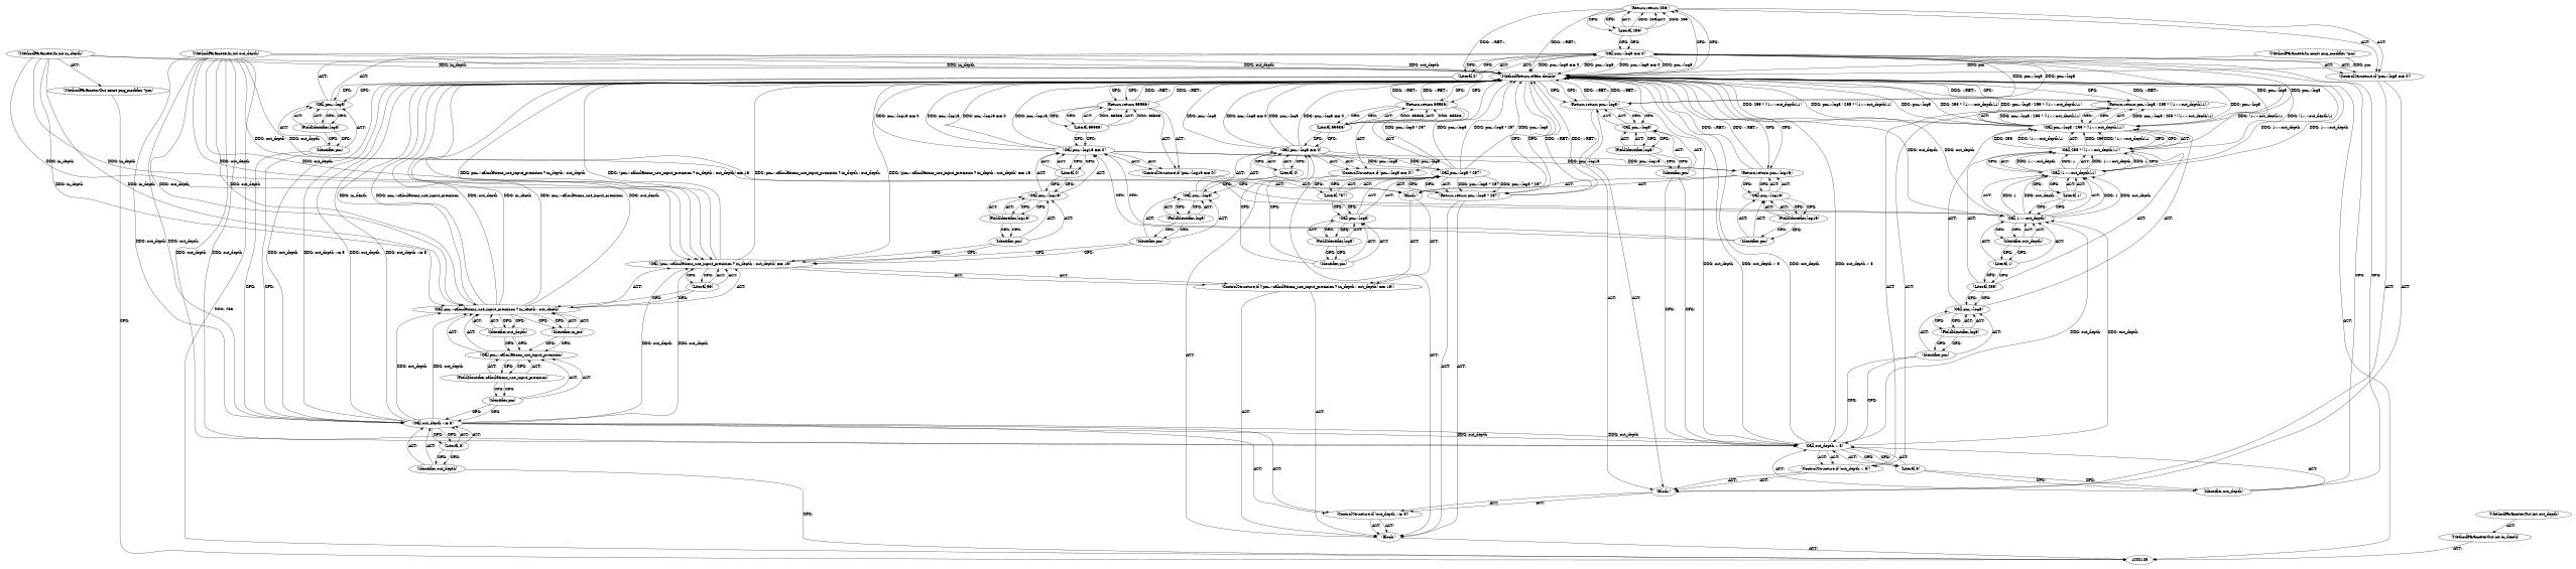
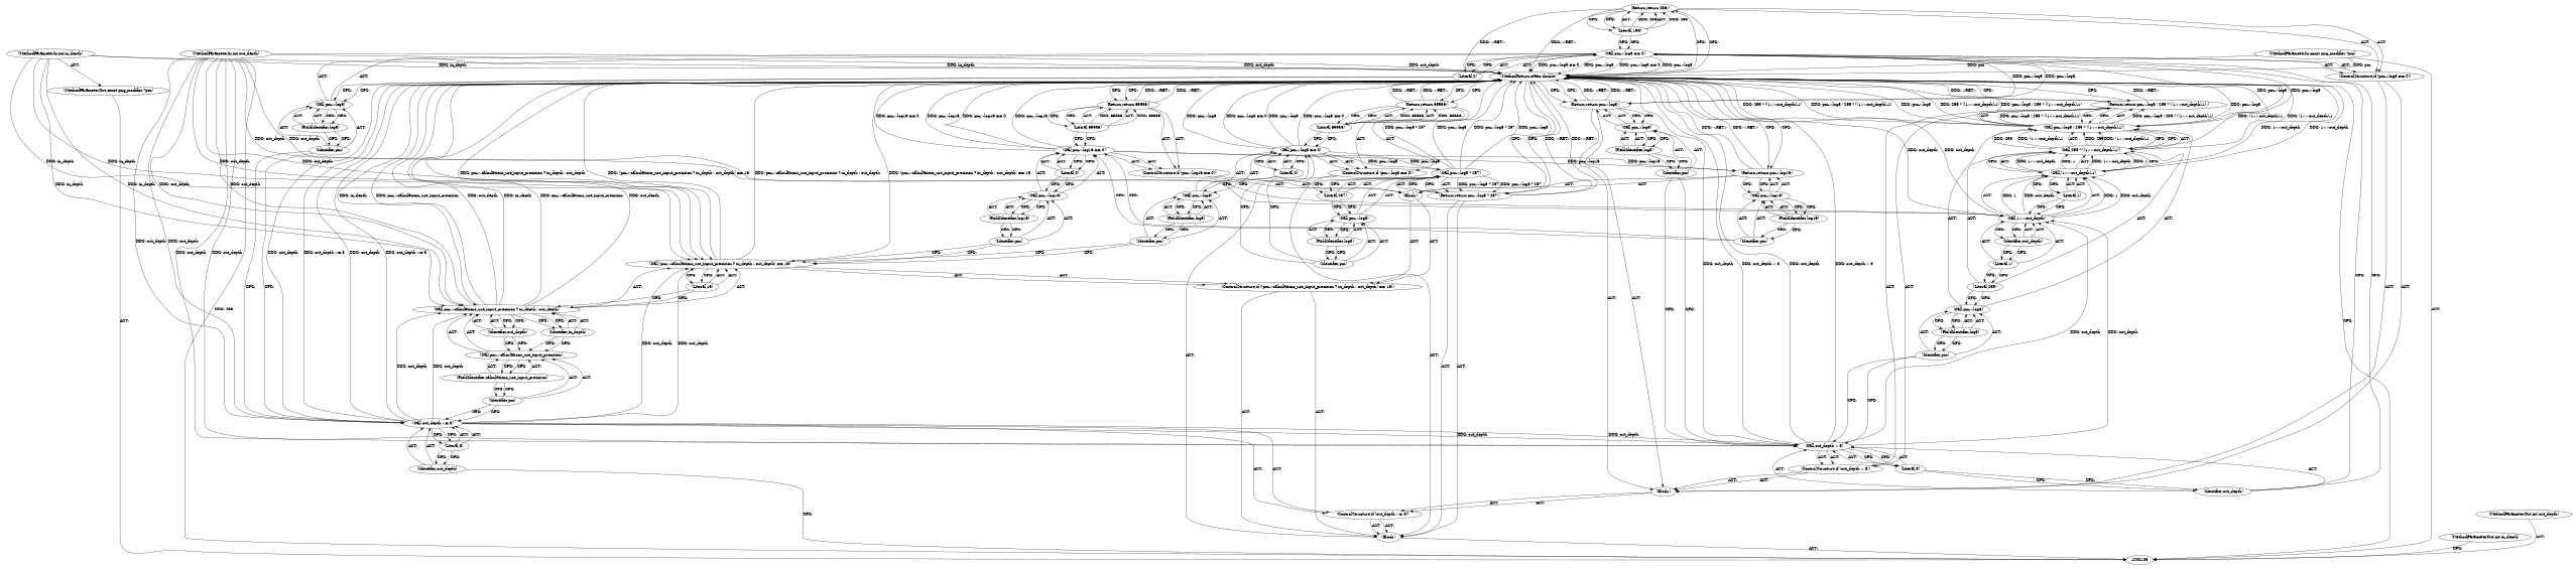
  digraph {
    n1 [label="(Return,return 256;)"]
-   n2 [label="(Literal,256)"]
+   n2 [label="(Literal,156)"]
    n3 [label="(MethodReturn,static double)"]
    n4 [label="(ControlStructure,if (pm->log8 == 0))"]
    n5 [label="(Call,pm->log8 == 0)"]
    n6 [label="(Return,return pm->log8 / 255 * ((1<<out_depth)-1);)"]
    n7 [label="(Return,return pm->log8;)"]
    n8 [label="(Return,return 65536;)"]
    n9 [label="(Return,return pm->log16;)"]
    n10 [label="(Return,return 65536;)"]
    n11 [label="(Return,return pm->log8 * 257;)"]
    1000103
    n13 [label="(Block,)"]
    n14 [label="(Call,pm->log8 / 255 * ((1<<out_depth)-1))"]
    n15 [label="(Literal,0)"]
    n16 [label="(ControlStructure,if (out_depth < 8))"]
    n17 [label="(ControlStructure,if (out_depth <= 8))"]
    n18 [label="(Literal,8)"]
    n19 [label="(Call,out_depth < 8)"]
    n20 [label="(Identifier,out_depth)"]
    n21 [label="(Call,1<<out_depth)"]
    n22 [label="(Call,(1<<out_depth)-1)"]
    n23 [label="(Identifier,out_depth)"]
    n24 [label="(Call,255 * ((1<<out_depth)-1))"]
    n25 [label="(FieldIdentifier,log8)"]
    n26 [label="(Call,pm->log8)"]
    n27 [label="(Identifier,pm)"]
    n28 [label="(Literal,1)"]
    n29 [label="(Literal,255)"]
    n30 [label="(Literal,1)"]
    n31 [label="(Call,pm->log8)"]
    n32 [label="(FieldIdentifier,log8)"]
    n33 [label="(Identifier,pm)"]
    n34 [label="(ControlStructure,if ((pm->calculations_use_input_precision ? in_depth : out_depth) == 16))"]
    n35 [label="(Block,)"]
    n36 [label="(FieldIdentifier,calculations_use_input_precision)"]
    n37 [label="(Call,pm->calculations_use_input_precision)"]
    n38 [label="(Identifier,pm)"]
    n39 [label="(Call,pm->calculations_use_input_precision ? in_depth : out_depth)"]
    n40 [label="(Call,out_depth <= 8)"]
-   n41 [label="(Identifier,in_int)"]
+   n41 [label="(Identifier,in_depth)"]
    n42 [label="(Call,(pm->calculations_use_input_precision ? in_depth : out_depth) == 16)"]
    n43 [label="(Identifier,out_depth)"]
-   n44 [label="(Literal,56)"]
+   n44 [label="(Literal,16)"]
    n45 [label="(Literal,8)"]
    n46 [label="(Block,)"]
    n47 [label="(ControlStructure,if (pm->log16 == 0))"]
    n48 [label="(Literal,65536)"]
    n49 [label="(Call,pm->log16)"]
    n50 [label="(ControlStructure,if (pm->log8 == 0))"]
    n51 [label="(Literal,65536)"]
    n52 [label="(Call,pm->log8 * 257)"]
    n53 [label="(MethodParameterIn,const png_modifier *pm)"]
    n54 [label="(MethodParameterOut,const png_modifier *pm)"]
    n55 [label="(MethodParameterIn,int in_depth)"]
    n56 [label="(MethodParameterOut,int in_depth)"]
    n57 [label="(MethodParameterIn,int out_depth)"]
    n58 [label="(MethodParameterOut,int out_depth)"]
    n59 [label="(Literal,0)"]
    n60 [label="(Call,pm->log16 == 0)"]
    n61 [label="(Call,pm->log16)"]
    n62 [label="(FieldIdentifier,log16)"]
    n63 [label="(Identifier,pm)"]
    n64 [label="(FieldIdentifier,log16)"]
    n65 [label="(Identifier,pm)"]
    n66 [label="(Literal,0)"]
    n67 [label="(Call,pm->log8 == 0)"]
    n68 [label="(Call,pm->log8)"]
    n69 [label="(FieldIdentifier,log8)"]
-   n70 [label="(Literal,757)"]
+   n70 [label="(Literal,257)"]
    n71 [label="(Identifier,pm)"]
    n72 [label="(FieldIdentifier,log8)"]
    n73 [label="(Call,pm->log8)"]
    n74 [label="(Identifier,pm)"]
    n75 [label="(Identifier,out_depth)"]
    n76 [label="(Call,pm->log8)"]
    n77 [label="(FieldIdentifier,log8)"]
    n78 [label="(Identifier,pm)"]
    n1 -> n2 [label="CFG: "]
    n1 -> n2 [label="CFG: "]
    n1 -> n3 [label="DDG: <RET>"]
    n1 -> n3 [label="DDG: <RET>"]
    n1 -> n4 [label="AST: "]
    n1 -> n4 [label="AST: "]
    n2 -> n1 [label="AST: "]
    n2 -> n1 [label="DDG: 256"]
    n2 -> n1 [label="AST: "]
    n2 -> n1 [label="DDG: 256"]
    n2 -> n5 [label="CFG: "]
    n2 -> n5 [label="CFG: "]
    n3 -> n1 [label="CFG: "]
    n3 -> n1 [label="CFG: "]
    n3 -> n6 [label="CFG: "]
    n3 -> n6 [label="CFG: "]
    n3 -> n7 [label="CFG: "]
    n3 -> n7 [label="CFG: "]
    n3 -> n8 [label="CFG: "]
    n3 -> n8 [label="CFG: "]
    n3 -> n9 [label="CFG: "]
    n3 -> n9 [label="CFG: "]
    n3 -> n10 [label="CFG: "]
    n3 -> n10 [label="CFG: "]
    n3 -> n11 [label="CFG: "]
    n3 -> n11 [label="CFG: "]
-   n3 -> 1000103 [label="AST: "]
+   n3 -> 1000103 [label="CFG: "]
    n4 -> n13 [label="AST: "]
    n4 -> n13 [label="AST: "]
    n5 -> n3 [label="DDG: pm->log8 == 0"]
    n5 -> n3 [label="DDG: pm->log8"]
    n5 -> n3 [label="DDG: pm->log8 == 0"]
    n5 -> n3 [label="DDG: pm->log8"]
    n5 -> n4 [label="AST: "]
    n5 -> n4 [label="AST: "]
    n5 -> n7 [label="DDG: pm->log8"]
    n5 -> n7 [label="DDG: pm->log8"]
    n5 -> n14 [label="DDG: pm->log8"]
    n5 -> n14 [label="DDG: pm->log8"]
    n5 -> n15 [label="CFG: "]
    n5 -> n15 [label="CFG: "]
    n6 -> n3 [label="DDG: <RET>"]
    n6 -> n3 [label="DDG: <RET>"]
    n6 -> n14 [label="CFG: "]
    n6 -> n14 [label="CFG: "]
    n6 -> n16 [label="AST: "]
    n6 -> n16 [label="AST: "]
    n7 -> n3 [label="DDG: <RET>"]
    n7 -> n3 [label="DDG: <RET>"]
    n7 -> n13 [label="AST: "]
    n7 -> n13 [label="AST: "]
    n7 -> n31 [label="CFG: "]
    n7 -> n31 [label="CFG: "]
    n8 -> n3 [label="DDG: <RET>"]
    n8 -> n3 [label="DDG: <RET>"]
    n8 -> n47 [label="AST: "]
    n8 -> n47 [label="AST: "]
    n8 -> n48 [label="CFG: "]
    n8 -> n48 [label="CFG: "]
    n9 -> n3 [label="DDG: <RET>"]
    n9 -> n3 [label="DDG: <RET>"]
    n9 -> n46 [label="AST: "]
    n9 -> n46 [label="AST: "]
    n9 -> n49 [label="CFG: "]
    n9 -> n49 [label="CFG: "]
    n10 -> n3 [label="DDG: <RET>"]
    n10 -> n3 [label="DDG: <RET>"]
    n10 -> n50 [label="AST: "]
    n10 -> n50 [label="AST: "]
    n10 -> n51 [label="CFG: "]
    n10 -> n51 [label="CFG: "]
    n11 -> n3 [label="DDG: <RET>"]
    n11 -> n3 [label="DDG: <RET>"]
    n11 -> n35 [label="AST: "]
    n11 -> n35 [label="AST: "]
    n11 -> n52 [label="CFG: "]
    n11 -> n52 [label="CFG: "]
    n13 -> n17 [label="AST: "]
    n13 -> n17 [label="AST: "]
    n14 -> n3 [label="DDG: 255 * ((1<<out_depth)-1)"]
    n14 -> n3 [label="DDG: pm->log8 / 255 * ((1<<out_depth)-1)"]
    n14 -> n3 [label="DDG: pm->log8"]
    n14 -> n3 [label="DDG: 255 * ((1<<out_depth)-1)"]
    n14 -> n3 [label="DDG: pm->log8 / 255 * ((1<<out_depth)-1)"]
    n14 -> n3 [label="DDG: pm->log8"]
    n14 -> n6 [label="AST: "]
    n14 -> n6 [label="DDG: pm->log8 / 255 * ((1<<out_depth)-1)"]
    n14 -> n6 [label="AST: "]
    n14 -> n6 [label="DDG: pm->log8 / 255 * ((1<<out_depth)-1)"]
    n14 -> n24 [label="CFG: "]
    n14 -> n24 [label="CFG: "]
    n15 -> n5 [label="AST: "]
    n15 -> n5 [label="AST: "]
    n15 -> n76 [label="CFG: "]
    n15 -> n76 [label="CFG: "]
    n16 -> n13 [label="AST: "]
    n16 -> n13 [label="AST: "]
    n17 -> n35 [label="AST: "]
    n17 -> n35 [label="AST: "]
    n18 -> n19 [label="AST: "]
    n18 -> n19 [label="AST: "]
    n18 -> n20 [label="CFG: "]
    n18 -> n20 [label="CFG: "]
    n19 -> n3 [label="DDG: out_depth"]
    n19 -> n3 [label="DDG: out_depth < 8"]
    n19 -> n3 [label="DDG: out_depth"]
    n19 -> n3 [label="DDG: out_depth < 8"]
    n19 -> n16 [label="AST: "]
    n19 -> n16 [label="AST: "]
    n19 -> n18 [label="CFG: "]
    n19 -> n18 [label="CFG: "]
    n19 -> n21 [label="DDG: out_depth"]
    n19 -> n21 [label="DDG: out_depth"]
    n20 -> n5 [label="CFG: "]
    n20 -> n5 [label="CFG: "]
    n20 -> n19 [label="AST: "]
    n20 -> n19 [label="AST: "]
    n21 -> n3 [label="DDG: out_depth"]
    n21 -> n3 [label="DDG: out_depth"]
    n21 -> n22 [label="AST: "]
    n21 -> n22 [label="DDG: 1"]
    n21 -> n22 [label="DDG: out_depth"]
    n21 -> n22 [label="AST: "]
    n21 -> n22 [label="DDG: 1"]
    n21 -> n22 [label="DDG: out_depth"]
    n21 -> n23 [label="CFG: "]
    n21 -> n23 [label="CFG: "]
    n22 -> n3 [label="DDG: 1<<out_depth"]
    n22 -> n3 [label="DDG: 1<<out_depth"]
    n22 -> n24 [label="AST: "]
    n22 -> n24 [label="DDG: 1<<out_depth"]
    n22 -> n24 [label="DDG: 1"]
    n22 -> n24 [label="AST: "]
    n22 -> n24 [label="DDG: 1<<out_depth"]
    n22 -> n24 [label="DDG: 1"]
    n22 -> n28 [label="CFG: "]
    n22 -> n28 [label="CFG: "]
    n23 -> n21 [label="AST: "]
    n23 -> n21 [label="AST: "]
    n23 -> n30 [label="CFG: "]
    n23 -> n30 [label="CFG: "]
    n24 -> n3 [label="DDG: (1<<out_depth)-1"]
    n24 -> n3 [label="DDG: (1<<out_depth)-1"]
    n24 -> n14 [label="AST: "]
    n24 -> n14 [label="DDG: 255"]
    n24 -> n14 [label="DDG: (1<<out_depth)-1"]
    n24 -> n14 [label="AST: "]
    n24 -> n14 [label="DDG: 255"]
    n24 -> n14 [label="DDG: (1<<out_depth)-1"]
    n24 -> n22 [label="CFG: "]
    n24 -> n22 [label="CFG: "]
    n25 -> n26 [label="AST: "]
    n25 -> n26 [label="AST: "]
    n25 -> n27 [label="CFG: "]
    n25 -> n27 [label="CFG: "]
    n26 -> n14 [label="AST: "]
    n26 -> n14 [label="AST: "]
    n26 -> n25 [label="CFG: "]
    n26 -> n25 [label="CFG: "]
    n27 -> n19 [label="CFG: "]
    n27 -> n19 [label="CFG: "]
    n27 -> n26 [label="AST: "]
    n27 -> n26 [label="AST: "]
    n28 -> n21 [label="CFG: "]
    n28 -> n21 [label="CFG: "]
    n28 -> n22 [label="AST: "]
    n28 -> n22 [label="AST: "]
    n29 -> n24 [label="AST: "]
    n29 -> n24 [label="AST: "]
    n29 -> n26 [label="CFG: "]
    n29 -> n26 [label="CFG: "]
    n30 -> n21 [label="AST: "]
    n30 -> n21 [label="AST: "]
    n30 -> n29 [label="CFG: "]
    n30 -> n29 [label="CFG: "]
    n31 -> n7 [label="AST: "]
    n31 -> n7 [label="AST: "]
    n31 -> n32 [label="CFG: "]
    n31 -> n32 [label="CFG: "]
    n32 -> n31 [label="AST: "]
    n32 -> n31 [label="AST: "]
    n32 -> n33 [label="CFG: "]
    n32 -> n33 [label="CFG: "]
    n33 -> n19 [label="CFG: "]
    n33 -> n19 [label="CFG: "]
    n33 -> n31 [label="AST: "]
    n33 -> n31 [label="AST: "]
    n34 -> n35 [label="AST: "]
    n34 -> n35 [label="AST: "]
    n35 -> 1000103 [label="AST: "]
    n36 -> n37 [label="AST: "]
    n36 -> n37 [label="AST: "]
    n36 -> n38 [label="CFG: "]
    n36 -> n38 [label="CFG: "]
    n37 -> n36 [label="CFG: "]
    n37 -> n36 [label="CFG: "]
    n37 -> n39 [label="AST: "]
    n37 -> n39 [label="AST: "]
    n38 -> n37 [label="AST: "]
    n38 -> n37 [label="AST: "]
    n38 -> n40 [label="CFG: "]
    n38 -> n40 [label="CFG: "]
    n39 -> n3 [label="DDG: pm->calculations_use_input_precision"]
    n39 -> n3 [label="DDG: out_depth"]
    n39 -> n3 [label="DDG: in_depth"]
    n39 -> n3 [label="DDG: pm->calculations_use_input_precision"]
    n39 -> n3 [label="DDG: out_depth"]
    n39 -> n3 [label="DDG: in_depth"]
    n39 -> n41 [label="CFG: "]
    n39 -> n41 [label="CFG: "]
    n39 -> n42 [label="AST: "]
    n39 -> n42 [label="AST: "]
    n39 -> n43 [label="CFG: "]
    n39 -> n43 [label="CFG: "]
    n40 -> n3 [label="DDG: out_depth"]
    n40 -> n3 [label="DDG: out_depth <= 8"]
    n40 -> n3 [label="DDG: out_depth"]
    n40 -> n3 [label="DDG: out_depth <= 8"]
    n40 -> n17 [label="AST: "]
    n40 -> n17 [label="AST: "]
    n40 -> n19 [label="DDG: out_depth"]
    n40 -> n19 [label="DDG: out_depth"]
    n40 -> n39 [label="DDG: out_depth"]
    n40 -> n39 [label="DDG: out_depth"]
    n40 -> n42 [label="DDG: out_depth"]
    n40 -> n42 [label="DDG: out_depth"]
    n40 -> n45 [label="CFG: "]
    n40 -> n45 [label="CFG: "]
    n41 -> n37 [label="CFG: "]
    n41 -> n37 [label="CFG: "]
    n41 -> n39 [label="AST: "]
    n41 -> n39 [label="AST: "]
    n42 -> n3 [label="DDG: (pm->calculations_use_input_precision ? in_depth : out_depth) == 16"]
    n42 -> n3 [label="DDG: pm->calculations_use_input_precision ? in_depth : out_depth"]
    n42 -> n3 [label="DDG: (pm->calculations_use_input_precision ? in_depth : out_depth) == 16"]
    n42 -> n3 [label="DDG: pm->calculations_use_input_precision ? in_depth : out_depth"]
    n42 -> n34 [label="AST: "]
    n42 -> n34 [label="AST: "]
    n42 -> n44 [label="CFG: "]
    n42 -> n44 [label="CFG: "]
    n43 -> n37 [label="CFG: "]
    n43 -> n37 [label="CFG: "]
    n43 -> n39 [label="AST: "]
    n43 -> n39 [label="AST: "]
    n44 -> n39 [label="CFG: "]
    n44 -> n39 [label="CFG: "]
    n44 -> n42 [label="AST: "]
    n44 -> n42 [label="AST: "]
    n45 -> n40 [label="AST: "]
    n45 -> n40 [label="AST: "]
    n45 -> n75 [label="CFG: "]
    n45 -> n75 [label="CFG: "]
    n46 -> n34 [label="AST: "]
    n46 -> n34 [label="AST: "]
    n47 -> n46 [label="AST: "]
    n47 -> n46 [label="AST: "]
    n48 -> n8 [label="AST: "]
    n48 -> n8 [label="DDG: 65536"]
    n48 -> n8 [label="AST: "]
    n48 -> n8 [label="DDG: 65536"]
    n48 -> n60 [label="CFG: "]
    n48 -> n60 [label="CFG: "]
    n49 -> n9 [label="AST: "]
    n49 -> n9 [label="AST: "]
    n49 -> n64 [label="CFG: "]
    n49 -> n64 [label="CFG: "]
    n50 -> n35 [label="AST: "]
    n50 -> n35 [label="AST: "]
    n51 -> n10 [label="AST: "]
    n51 -> n10 [label="DDG: 65536"]
    n51 -> n10 [label="AST: "]
    n51 -> n10 [label="DDG: 65536"]
    n51 -> n67 [label="CFG: "]
    n51 -> n67 [label="CFG: "]
    n52 -> n3 [label="DDG: pm->log8 * 257"]
    n52 -> n3 [label="DDG: pm->log8"]
    n52 -> n3 [label="DDG: pm->log8 * 257"]
    n52 -> n3 [label="DDG: pm->log8"]
    n52 -> n11 [label="AST: "]
    n52 -> n11 [label="DDG: pm->log8 * 257"]
    n52 -> n11 [label="AST: "]
    n52 -> n11 [label="DDG: pm->log8 * 257"]
    n52 -> n70 [label="CFG: "]
    n52 -> n70 [label="CFG: "]
    n53 -> n3 [label="DDG: pm"]
    n53 -> n3 [label="DDG: pm"]
-   n54 -> 1000103 [label="CFG: "]
+   n53 -> 1000103 [label="AST: "]
+   n54 -> 1000103 [label="AST: "]
    n55 -> n3 [label="DDG: in_depth"]
    n55 -> n3 [label="DDG: in_depth"]
    n55 -> n39 [label="DDG: in_depth"]
    n55 -> n39 [label="DDG: in_depth"]
    n55 -> n42 [label="DDG: in_depth"]
    n55 -> n42 [label="DDG: in_depth"]
    n55 -> n54 [label="AST: "]
-   n56 -> 1000103 [label="AST: "]
+   n56 -> 1000103 [label="CFG: "]
    n57 -> n3 [label="DDG: out_depth"]
    n57 -> n3 [label="DDG: out_depth"]
    n57 -> 1000103 [label="DDG: 256"]
    n57 -> n19 [label="DDG: out_depth"]
    n57 -> n19 [label="DDG: out_depth"]
    n57 -> n21 [label="DDG: out_depth"]
    n57 -> n21 [label="DDG: out_depth"]
    n57 -> n39 [label="DDG: out_depth"]
    n57 -> n39 [label="DDG: out_depth"]
    n57 -> n40 [label="DDG: out_depth"]
    n57 -> n40 [label="DDG: out_depth"]
    n57 -> n42 [label="DDG: out_depth"]
    n57 -> n42 [label="DDG: out_depth"]
-   n58 -> n56 [label="AST: "]
+   n58 -> 1000103 [label="AST: "]
    n59 -> n60 [label="AST: "]
    n59 -> n60 [label="AST: "]
    n59 -> n61 [label="CFG: "]
    n59 -> n61 [label="CFG: "]
    n60 -> n3 [label="DDG: pm->log16 == 0"]
    n60 -> n3 [label="DDG: pm->log16"]
    n60 -> n3 [label="DDG: pm->log16 == 0"]
    n60 -> n3 [label="DDG: pm->log16"]
    n60 -> n9 [label="DDG: pm->log16"]
    n60 -> n9 [label="DDG: pm->log16"]
    n60 -> n47 [label="AST: "]
    n60 -> n47 [label="AST: "]
    n60 -> n59 [label="CFG: "]
    n60 -> n59 [label="CFG: "]
    n61 -> n60 [label="AST: "]
    n61 -> n60 [label="AST: "]
    n61 -> n62 [label="CFG: "]
    n61 -> n62 [label="CFG: "]
    n62 -> n61 [label="AST: "]
    n62 -> n61 [label="AST: "]
    n62 -> n63 [label="CFG: "]
    n62 -> n63 [label="CFG: "]
    n63 -> n42 [label="CFG: "]
    n63 -> n42 [label="CFG: "]
    n63 -> n61 [label="AST: "]
    n63 -> n61 [label="AST: "]
    n64 -> n49 [label="AST: "]
    n64 -> n49 [label="AST: "]
    n64 -> n65 [label="CFG: "]
    n64 -> n65 [label="CFG: "]
    n65 -> n49 [label="AST: "]
    n65 -> n49 [label="AST: "]
    n65 -> n60 [label="CFG: "]
    n65 -> n60 [label="CFG: "]
    n66 -> n67 [label="AST: "]
    n66 -> n67 [label="AST: "]
    n66 -> n68 [label="CFG: "]
    n66 -> n68 [label="CFG: "]
    n67 -> n3 [label="DDG: pm->log8"]
    n67 -> n3 [label="DDG: pm->log8 == 0"]
    n67 -> n3 [label="DDG: pm->log8"]
    n67 -> n3 [label="DDG: pm->log8 == 0"]
    n67 -> n50 [label="AST: "]
    n67 -> n50 [label="AST: "]
    n67 -> n52 [label="DDG: pm->log8"]
    n67 -> n52 [label="DDG: pm->log8"]
    n67 -> n66 [label="CFG: "]
    n67 -> n66 [label="CFG: "]
    n68 -> n67 [label="AST: "]
    n68 -> n67 [label="AST: "]
    n68 -> n69 [label="CFG: "]
    n68 -> n69 [label="CFG: "]
    n69 -> n68 [label="AST: "]
    n69 -> n68 [label="AST: "]
    n69 -> n71 [label="CFG: "]
    n69 -> n71 [label="CFG: "]
    n70 -> n52 [label="AST: "]
    n70 -> n52 [label="AST: "]
    n70 -> n73 [label="CFG: "]
    n70 -> n73 [label="CFG: "]
    n71 -> n42 [label="CFG: "]
    n71 -> n42 [label="CFG: "]
    n71 -> n68 [label="AST: "]
    n71 -> n68 [label="AST: "]
    n72 -> n73 [label="AST: "]
    n72 -> n73 [label="AST: "]
    n72 -> n74 [label="CFG: "]
    n72 -> n74 [label="CFG: "]
    n73 -> n52 [label="AST: "]
    n73 -> n52 [label="AST: "]
    n73 -> n72 [label="CFG: "]
    n73 -> n72 [label="CFG: "]
    n74 -> n67 [label="CFG: "]
    n74 -> n67 [label="CFG: "]
    n74 -> n73 [label="AST: "]
    n74 -> n73 [label="AST: "]
    n75 -> 1000103 [label="CFG: "]
    n75 -> n40 [label="AST: "]
    n75 -> n40 [label="AST: "]
    n76 -> n5 [label="AST: "]
    n76 -> n5 [label="AST: "]
    n76 -> n77 [label="CFG: "]
    n76 -> n77 [label="CFG: "]
    n77 -> n76 [label="AST: "]
    n77 -> n76 [label="AST: "]
    n77 -> n78 [label="CFG: "]
    n77 -> n78 [label="CFG: "]
    n78 -> n40 [label="CFG: "]
    n78 -> n40 [label="CFG: "]
    n78 -> n76 [label="AST: "]
    n78 -> n76 [label="AST: "]
  }
